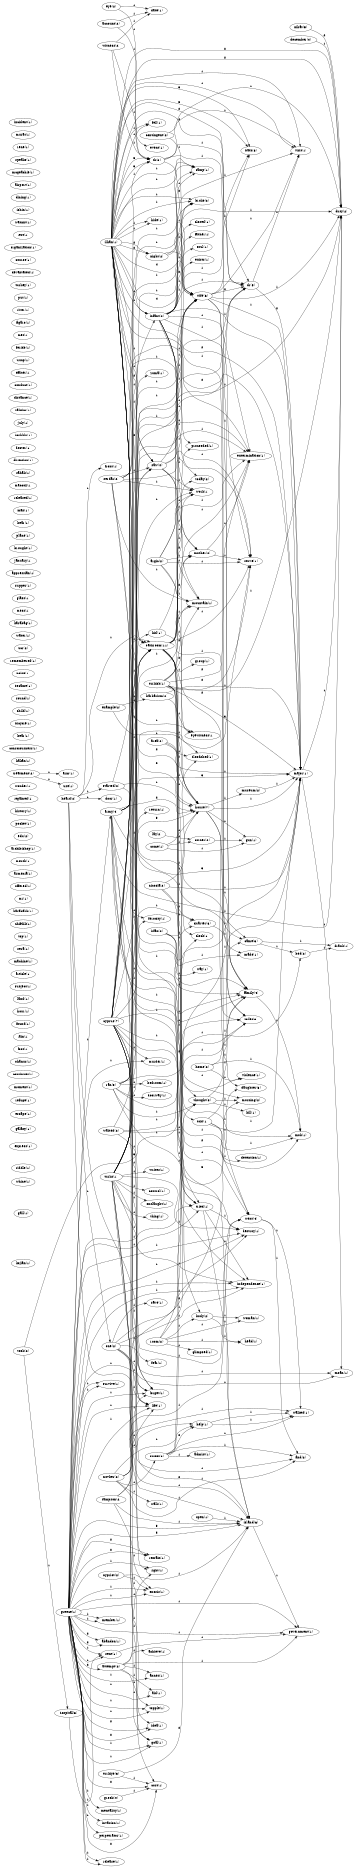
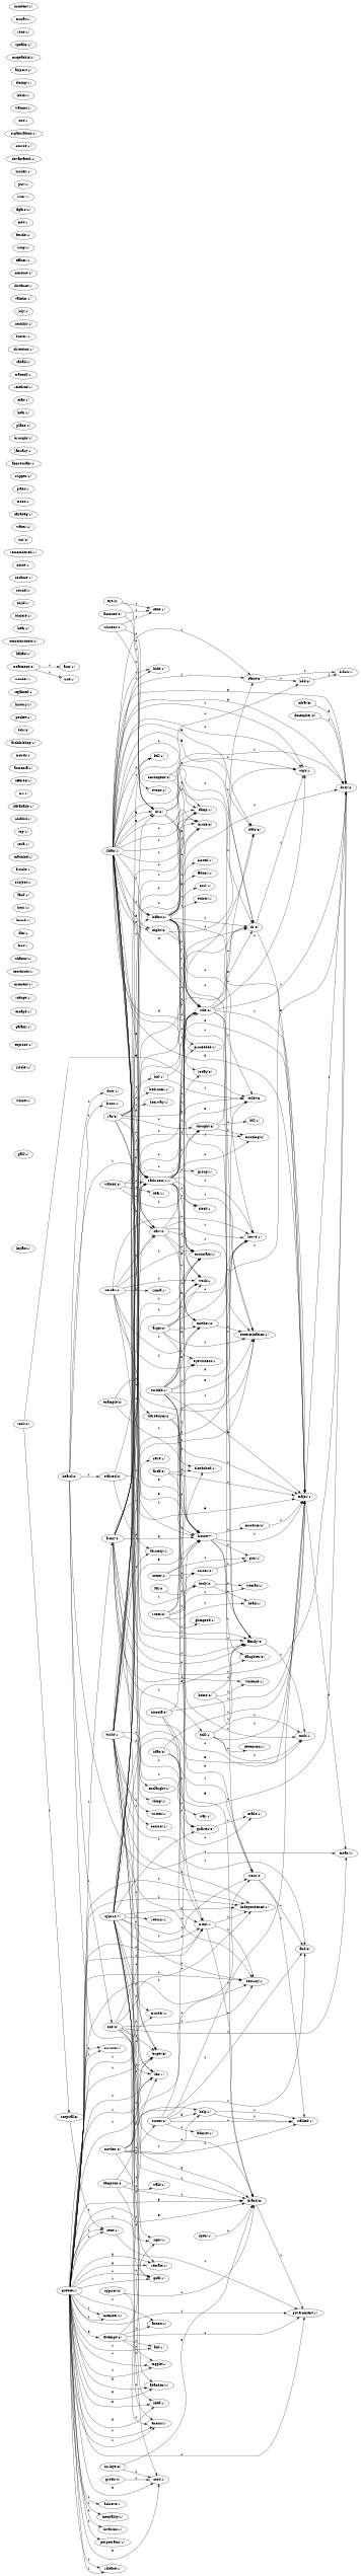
  digraph {
    rankdir=LR
    n1 [label="home(2)"]
    n2 [label="violence(1)"]
    n3 [label="family(4)"]
    n4 [label="mob(1)"]
    n5 [label="kojian(1)"]
    n6 [label="ilhan(1)"]
    n7 [label="infant(2)"]
    n8 [label="hide(1)"]
    n9 [label="camp(1)"]
    n10 [label="broke(2)"]
    n11 [label="bathroom(11)"]
    n12 [label="tried(1)"]
    n13 [label="night(2)"]
    n14 [label="fell(1)"]
    n15 [label="th(3)"]
    n16 [label="house(7)"]
    n17 [label="wife(6)"]
    n18 [label="saw(4)"]
    n19 [label="dr(5)"]
    n20 [label="bath(3)"]
    n21 [label="came(3)"]
    n22 [label="visit(1)"]
    n23 [label="major(1)"]
    n24 [label="duty(2)"]
    n25 [label="exists(1)"]
    n26 [label="closed(1)"]
    n27 [label="father(1)"]
    n28 [label="soul(1)"]
    n29 [label="proceeded(1)"]
    n30 [label="today(2)"]
    n31 [label="work(1)"]
    n32 [label="mountain(1)"]
    n33 [label="serve(1)"]
    n34 [label="extermination(1)"]
    n35 [label="thought(3)"]
    n36 [label="toilet(3)"]
    n37 [label="morning(2)"]
    n38 [label="clock(1)"]
    n39 [label="group(1)"]
    n40 [label="mother(2)"]
    n41 [label="independence(1)"]
    n42 [label="destroy(1)"]
    n43 [label="island(6)"]
    n44 [label="went(4)"]
    n45 [label="gun(1)"]
    n46 [label="daughter(3)"]
    n47 [label="museum(2)"]
    n48 [label="bed(2)"]
    n49 [label="drank(1)"]
    n50 [label="moan(1)"]
    n51 [label="kill(1)"]
    n52 [label="government(1)"]
    n53 [label="walked(1)"]
    n54 [label="find(2)"]
    n55 [label="gall(1)"]
    n56 [label="whine(1)"]
    n57 [label="riddle(1)"]
    n58 [label="example(2)"]
    n59 [label="barbarism(2)"]
    n60 [label="bloodshed(1)"]
    n61 [label="express(1)"]
    n62 [label="galaxy(1)"]
    n63 [label="escape(1)"]
    n64 [label="refuge(1)"]
    n65 [label="moment(1)"]
    n66 [label="continues(1)"]
    n67 [label="ohanus(1)"]
    n68 [label="foot(1)"]
    n69 [label="rain(1)"]
    n70 [label="greece(1)"]
    n71 [label="army(4)"]
    n72 [label="achieve(1)"]
    n73 [label="attempt(2)"]
    n74 [label="mentality(1)"]
    n75 [label="right(1)"]
    n76 [label="annex(1)"]
    n77 [label="invasion(1)"]
    n78 [label="perpetrator(1)"]
    n79 [label="aid(1)"]
    n80 [label="murder(1)"]
    n81 [label="release(1)"]
    n82 [label="member(1)"]
    n83 [label="survive(1)"]
    n84 [label="topple(1)"]
    n85 [label="goal(1)"]
    n86 [label="remain(1)"]
    n87 [label="abandon(1)"]
    n88 [label="sent(1)"]
    n89 [label="idea(1)"]
    n90 [label="enosis(1)"]
    n91 [label="cost(1)"]
-   n92 [label="forget(1)"]
+   n92 [label="forget(6)"]
    n93 [label="life(1)"]
    n94 [label="told(1)"]
    n95 [label="detention(1)"]
    n96 [label="found(1)"]
    n97 [label="hour(1)"]
    n98 [label="help(1)"]
    n99 [label="land(1)"]
    n100 [label="open(1)"]
    n101 [label="subject(1)"]
    n102 [label="article(1)"]
    n103 [label="machine(1)"]
    n104 [label="lay(2)"]
    n105 [label="corner(2)"]
    n106 [label="sera(1)"]
    n107 [label="witness(2)"]
    n108 [label="event(1)"]
    n109 [label="date(1)"]
    n110 [label="heard(2)"]
    n111 [label="started(2)"]
    n112 [label="one(2)"]
    n113 [label="door(1)"]
    n114 [label="front(1)"]
    n115 [label="ferocity(1)"]
    n116 [label="save(1)"]
    n117 [label="top(1)"]
    n118 [label="chiftlik(1)"]
    n119 [label="karabakh(1)"]
    n120 [label="mr(1)"]
    n121 [label="ran(3)"]
    n122 [label="bedroom(1)"]
    n123 [label="doorway(1)"]
    n124 [label="body(2)"]
    n125 [label="hid(1)"]
    n126 [label="woman(1)"]
    n127 [label="head(1)"]
    n128 [label="offered(1)"]
    n129 [label="cyprus(7)"]
    n130 [label="quarter(3)"]
    n131 [label="return(1)"]
    n132 [label="made(1)"]
    n133 [label="armenia(1)"]
    n134 [label="mouth(1)"]
    n135 [label="waited(2)"]
    n136 [label="fear(1)"]
    n137 [label="archibishop(1)"]
    n138 [label="edu(2)"]
    n139 [label="pocket(1)"]
    n140 [label="history(1)"]
    n141 [label="regained(1)"]
    n142 [label="account(2)"]
    n143 [label="wonder(1)"]
    n144 [label="treatment(2)"]
    n145 [label="arm(1)"]
    n146 [label="use(1)"]
    n147 [label="hakan(1)"]
    n148 [label="consciousness(1)"]
    n149 [label="bear(1)"]
    n150 [label="took(2)"]
    n151 [label="hospital(3)"]
    n152 [label="bicycle(1)"]
    n153 [label="child(1)"]
    n154 [label="sound(1)"]
    n155 [label="area(2)"]
    n156 [label="became(1)"]
    n157 [label="noise(1)"]
    n158 [label="contingent(2)"]
    n159 [label="come(1)"]
    n160 [label="remembered(1)"]
    n161 [label="ucr(2)"]
    n162 [label="water(1)"]
    n163 [label="karabag(1)"]
    n164 [label="mess(1)"]
    n165 [label="room(2)"]
    n166 [label="glimpsed(1)"]
    n167 [label="turks(1)"]
    n168 [label="control(1)"]
    n169 [label="onslaught(1)"]
    n170 [label="thing(1)"]
    n171 [label="writes(1)"]
    n172 [label="glass(1)"]
    n173 [label="novber(2)"]
    n174 [label="street(3)"]
    n175 [label="walk(1)"]
    n176 [label="admist(1)"]
    n177 [label="irfan(2)"]
    n178 [label="way(1)"]
    n179 [label="supper(1)"]
    n180 [label="eye(2)"]
    n181 [label="cypriot(2)"]
    n182 [label="appressian(1)"]
    n183 [label="january(1)"]
    n184 [label="brought(1)"]
    n185 [label="plane(1)"]
    n186 [label="hear(1)"]
    n187 [label="max(1)"]
    n188 [label="released(1)"]
    n189 [label="maccoll(1)"]
    n190 [label="sampson(2)"]
    n191 [label="sahak(1)"]
    n192 [label="serdar(2)"]
    n193 [label="zuma(1)"]
    n194 [label="eyewitness(1)"]
    n195 [label="direction(1)"]
    n196 [label="doctor(1)"]
    n197 [label="nicosia(2)"]
    n198 [label="koshklu(1)"]
    n199 [label="july(1)"]
    n200 [label="taksim(1)"]
    n201 [label="distance(1)"]
    n202 [label="conduct(1)"]
    n203 [label="officer(1)"]
    n204 [label="uucp(1)"]
    n205 [label="feride(1)"]
    n206 [label="met(1)"]
    n207 [label="turkish(1)"]
    n208 [label="argic(2)"]
    n209 [label="figaro(1)"]
    n210 [label="river(1)"]
    n211 [label="turkiye(3)"]
    n212 [label="put(1)"]
    n213 [label="turkey(1)"]
    n214 [label="devastated(1)"]
    n215 [label="course(1)"]
    n216 [label="organization(1)"]
    n217 [label="rest(1)"]
    n218 [label="watnxt(1)"]
    n219 [label="greek(4)"]
    n220 [label="ishin(1)"]
    n221 [label="dining(1)"]
    n222 [label="nihat(5)"]
    n223 [label="airport(1)"]
    n224 [label="mcgeachie(1)"]
    n225 [label="december(4)"]
    n226 [label="speaks(1)"]
    n227 [label="rene(1)"]
    n228 [label="murat(1)"]
    n229 [label="incident(1)"]
    n1 -> n2 [label=1]
    n1 -> n3 [label=1]
    n1 -> n4 [label=1]
    n3 -> n4 [label=1]
    n6 -> n3 [label=1]
    n6 -> n3 [label=1]
    n6 -> n7 [label=1]
    n6 -> n7 [label=1]
    n6 -> n8 [label=1]
    n6 -> n8 [label=1]
    n6 -> n9 [label=1]
    n6 -> n9 [label=1]
    n6 -> n10 [label=1]
    n6 -> n10 [label=1]
    n6 -> n11 [label=2]
    n6 -> n11 [label=2]
    n6 -> n12 [label=1]
    n6 -> n12 [label=1]
    n6 -> n13 [label=2]
    n6 -> n13 [label=2]
    n6 -> n14 [label=1]
    n6 -> n14 [label=1]
    n6 -> n15 [label=3]
    n6 -> n15 [label=3]
    n6 -> n16 [label=2]
    n6 -> n16 [label=2]
    n6 -> n17 [label=4]
    n6 -> n17 [label=4]
    n6 -> n18 [label=1]
    n6 -> n18 [label=1]
    n6 -> n19 [label=2]
    n6 -> n19 [label=2]
    n6 -> n20 [label=3]
    n6 -> n20 [label=3]
    n6 -> n21 [label=1]
    n6 -> n21 [label=1]
    n6 -> n22 [label=1]
    n6 -> n22 [label=1]
    n6 -> n23 [label=2]
    n6 -> n23 [label=2]
    n6 -> n24 [label=2]
    n6 -> n24 [label=2]
    n7 -> n9 [label=1]
    n7 -> n10 [label=1]
    n7 -> n16 [label=1]
    n7 -> n19 [label=1]
    n7 -> n23 [label=1]
    n7 -> n24 [label=1]
    n7 -> n25 [label=1]
    n7 -> n26 [label=1]
    n7 -> n27 [label=2]
    n7 -> n28 [label=1]
    n7 -> n29 [label=1]
    n7 -> n30 [label=1]
    n7 -> n31 [label=1]
    n7 -> n32 [label=1]
    n7 -> n33 [label=1]
    n7 -> n34 [label=1]
    n11 -> n12 [label=1]
    n11 -> n16 [label=1]
    n11 -> n17 [label=1]
    n11 -> n29 [label=1]
    n11 -> n30 [label=1]
    n11 -> n32 [label=1]
    n11 -> n33 [label=1]
    n11 -> n34 [label=1]
    n11 -> n35 [label=1]
    n11 -> n36 [label=2]
    n11 -> n37 [label=1]
    n11 -> n38 [label=1]
    n11 -> n39 [label=1]
    n11 -> n40 [label=2]
    n12 -> n41 [label=1]
    n12 -> n42 [label=1]
    n12 -> n43 [label=1]
    n13 -> n3 [label=1]
    n13 -> n17 [label=1]
    n13 -> n22 [label=1]
    n15 -> n3 [label=1]
    n15 -> n17 [label=2]
    n15 -> n19 [label=1]
    n15 -> n22 [label=1]
    n16 -> n23 [label=1]
    n16 -> n44 [label=1]
    n16 -> n45 [label=1]
    n16 -> n46 [label=1]
    n16 -> n47 [label=1]
    n17 -> n3 [label=1]
    n17 -> n19 [label=2]
    n17 -> n20 [label=1]
    n17 -> n22 [label=1]
    n17 -> n23 [label=1]
    n17 -> n24 [label=1]
    n17 -> n36 [label=1]
    n18 -> n20 [label=1]
    n18 -> n31 [label=1]
    n18 -> n32 [label=1]
    n18 -> n33 [label=1]
    n18 -> n34 [label=1]
    n18 -> n40 [label=1]
    n19 -> n22 [label=1]
    n19 -> n23 [label=2]
    n21 -> n48 [label=1]
    n21 -> n49 [label=1]
    n23 -> n24 [label=1]
    n23 -> n50 [label=1]
    n35 -> n21 [label=1]
    n35 -> n37 [label=1]
    n35 -> n51 [label=1]
    n40 -> n33 [label=1]
    n40 -> n34 [label=1]
    n43 -> n52 [label=1]
    n44 -> n53 [label=1]
    n44 -> n54 [label=1]
    n47 -> n23 [label=1]
    n48 -> n49 [label=1]
    n58 -> n59 [label=1]
    n58 -> n60 [label=1]
    n59 -> n16 [label=1]
    n59 -> n23 [label=1]
    n70 -> n12 [label=1]
    n70 -> n12 [label=1]
    n70 -> n41 [label=1]
    n70 -> n41 [label=1]
    n70 -> n42 [label=1]
    n70 -> n42 [label=1]
    n70 -> n43 [label=3]
    n70 -> n43 [label=3]
    n70 -> n52 [label=1]
    n70 -> n52 [label=1]
    n70 -> n71 [label=1]
-   n73 -> n72 [label=1]
+   n70 -> n72 [label=1]
    n70 -> n73 [label=2]
    n70 -> n74 [label=1]
    n70 -> n75 [label=1]
    n70 -> n76 [label=1]
    n70 -> n77 [label=1]
    n70 -> n78 [label=1]
    n70 -> n79 [label=1]
    n70 -> n80 [label=1]
    n70 -> n81 [label=1]
    n70 -> n81 [label=1]
    n70 -> n82 [label=1]
    n70 -> n82 [label=1]
    n70 -> n83 [label=1]
    n70 -> n83 [label=1]
    n70 -> n84 [label=1]
    n70 -> n84 [label=1]
    n70 -> n85 [label=1]
    n70 -> n85 [label=1]
    n70 -> n86 [label=2]
    n70 -> n86 [label=2]
    n70 -> n87 [label=2]
    n70 -> n87 [label=2]
    n70 -> n88 [label=1]
    n70 -> n88 [label=1]
    n70 -> n89 [label=2]
    n70 -> n89 [label=2]
    n70 -> n90 [label=1]
    n70 -> n90 [label=1]
    n70 -> n91 [label=2]
    n70 -> n91 [label=2]
    n70 -> n92 [label=1]
    n70 -> n92 [label=1]
    n70 -> n93 [label=1]
    n70 -> n93 [label=1]
    n71 -> n2 [label=1]
    n71 -> n3 [label=1]
    n71 -> n4 [label=1]
    n71 -> n7 [label=1]
    n71 -> n9 [label=1]
    n71 -> n10 [label=1]
    n71 -> n11 [label=1]
    n71 -> n16 [label=2]
    n71 -> n17 [label=1]
    n71 -> n19 [label=1]
    n71 -> n23 [label=3]
    n71 -> n24 [label=1]
    n71 -> n75 [label=1]
    n71 -> n94 [label=1]
    n73 -> n52 [label=1]
    n73 -> n75 [label=1]
    n73 -> n76 [label=1]
    n73 -> n79 [label=1]
    n73 -> n84 [label=1]
    n88 -> n52 [label=1]
    n94 -> n3 [label=1]
    n94 -> n4 [label=1]
    n94 -> n23 [label=1]
    n94 -> n95 [label=1]
    n98 -> n53 [label=1]
    n98 -> n53 [label=1]
    n100 -> n43 [label=1]
    n104 -> n105 [label=1]
    n105 -> n45 [label=1]
    n107 -> n15 [label=1]
    n107 -> n108 [label=1]
    n107 -> n109 [label=1]
    n110 -> n11 [label=1]
    n110 -> n50 [label=1]
    n110 -> n98 [label=1]
    n110 -> n111 [label=1]
    n110 -> n112 [label=1]
    n110 -> n113 [label=1]
    n110 -> n114 [label=1]
    n111 -> n11 [label=1]
    n111 -> n16 [label=1]
    n111 -> n115 [label=1]
    n112 -> n41 [label=1]
    n112 -> n42 [label=1]
    n112 -> n43 [label=1]
    n112 -> n50 [label=1]
    n112 -> n85 [label=1]
    n112 -> n92 [label=1]
    n112 -> n93 [label=1]
    n112 -> n116 [label=1]
    n121 -> n11 [label=1]
    n121 -> n18 [label=1]
    n121 -> n35 [label=1]
    n121 -> n36 [label=2]
    n121 -> n48 [label=1]
    n121 -> n122 [label=1]
    n121 -> n123 [label=1]
    n121 -> n124 [label=1]
    n121 -> n125 [label=1]
    n124 -> n126 [label=1]
    n124 -> n127 [label=1]
    n125 -> n17 [label=1]
    n125 -> n36 [label=1]
    n129 -> n9 [label=1]
    n129 -> n10 [label=1]
    n129 -> n11 [label=1]
    n129 -> n12 [label=1]
    n129 -> n16 [label=3]
    n129 -> n17 [label=1]
    n129 -> n19 [label=1]
    n129 -> n23 [label=3]
    n129 -> n24 [label=1]
    n129 -> n41 [label=1]
    n129 -> n42 [label=1]
    n129 -> n43 [label=2]
    n129 -> n44 [label=1]
    n129 -> n80 [label=1]
    n129 -> n86 [label=1]
+   n129 -> n87 [label=1]
    n129 -> n89 [label=1]
    n129 -> n91 [label=1]
    n129 -> n92 [label=1]
    n129 -> n93 [label=1]
    n129 -> n130 [label=1]
    n129 -> n131 [label=1]
    n130 -> n132 [label=1]
    n135 -> n11 [label=1]
    n135 -> n37 [label=1]
    n135 -> n38 [label=1]
    n135 -> n136 [label=1]
    n142 -> n15 [label=1]
    n142 -> n109 [label=1]
    n144 -> n145 [label=1]
    n144 -> n146 [label=1]
    n150 -> n36 [label=3]
    n150 -> n151 [label=1]
    n151 -> n88 [label=1]
    n155 -> n16 [label=1]
    n155 -> n23 [label=1]
    n155 -> n60 [label=1]
    n158 -> n17 [label=1]
    n158 -> n24 [label=1]
    n159 -> n16 [label=1]
    n159 -> n45 [label=1]
    n159 -> n105 [label=1]
    n165 -> n35 [label=1]
    n165 -> n36 [label=1]
    n165 -> n124 [label=1]
    n165 -> n126 [label=1]
    n165 -> n127 [label=1]
    n165 -> n166 [label=1]
    n167 -> n15 [label=1]
    n167 -> n17 [label=1]
    n167 -> n18 [label=1]
    n167 -> n19 [label=1]
    n167 -> n31 [label=1]
    n167 -> n32 [label=1]
    n167 -> n33 [label=1]
    n167 -> n34 [label=1]
    n167 -> n41 [label=1]
    n167 -> n42 [label=1]
    n167 -> n43 [label=1]
    n167 -> n54 [label=1]
    n167 -> n85 [label=1]
    n167 -> n92 [label=1]
    n167 -> n93 [label=1]
    n167 -> n115 [label=1]
    n167 -> n168 [label=1]
    n167 -> n169 [label=1]
    n167 -> n170 [label=1]
    n167 -> n171 [label=1]
    n173 -> n44 [label=1]
    n173 -> n46 [label=2]
    n173 -> n53 [label=1]
    n173 -> n54 [label=1]
    n173 -> n98 [label=1]
    n173 -> n174 [label=1]
    n173 -> n175 [label=1]
    n174 -> n16 [label=1]
    n174 -> n23 [label=1]
    n174 -> n53 [label=1]
    n174 -> n54 [label=1]
    n174 -> n98 [label=2]
    n174 -> n176 [label=1]
    n177 -> n23 [label=1]
    n177 -> n130 [label=1]
    n177 -> n132 [label=1]
    n177 -> n178 [label=1]
    n180 -> n15 [label=1]
    n180 -> n109 [label=1]
    n181 -> n43 [label=1]
    n181 -> n90 [label=1]
    n190 -> n43 [label=1]
    n190 -> n90 [label=1]
    n190 -> n92 [label=1]
    n190 -> n93 [label=1]
    n192 -> n3 [label=1]
    n192 -> n18 [label=1]
    n192 -> n31 [label=1]
    n192 -> n32 [label=1]
    n192 -> n33 [label=1]
    n192 -> n34 [label=1]
    n192 -> n40 [label=1]
    n192 -> n193 [label=1]
    n192 -> n194 [label=1]
    n197 -> n23 [label=1]
    n197 -> n44 [label=1]
    n197 -> n60 [label=1]
    n197 -> n130 [label=1]
    n207 -> n4 [label=1]
    n207 -> n23 [label=3]
    n207 -> n24 [label=1]
    n207 -> n31 [label=2]
    n207 -> n32 [label=2]
    n207 -> n33 [label=2]
    n207 -> n34 [label=2]
    n207 -> n40 [label=2]
    n207 -> n43 [label=3]
    n207 -> n44 [label=2]
    n207 -> n194 [label=1]
    n208 -> n31 [label=1]
    n208 -> n32 [label=1]
    n208 -> n33 [label=1]
    n208 -> n34 [label=1]
    n208 -> n40 [label=1]
    n208 -> n194 [label=1]
    n211 -> n43 [label=2]
    n211 -> n91 [label=1]
    n219 -> n91 [label=1]
    n222 -> n24 [label=2]
    n225 -> n24 [label=1]
  }
